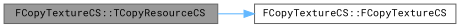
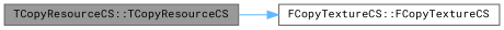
  digraph {
    rankdir=LR
    fontname="Roboto Mono"
    node [fontname="Roboto Mono" fontsize=10 shape=box style=filled]
-   n1 [color=gray40 fillcolor=grey60 fontcolor=black height=0.2 label="FCopyTextureCS::TCopyResourceCS" width=0.4]
+   n1 [color=gray40 fillcolor=grey60 fontcolor=black height=0.2 label="TCopyResourceCS::TCopyResourceCS" width=0.4]
    n2 [color=grey40 fillcolor=white height=0.2 label="FCopyTextureCS::FCopyTextureCS" width=0.4]
    n1 -> n2 [color=steelblue1 fontname="Roboto Mono" fontsize=10 labelfontname=Helvetica labelfontsize=10 style=solid]
  }
